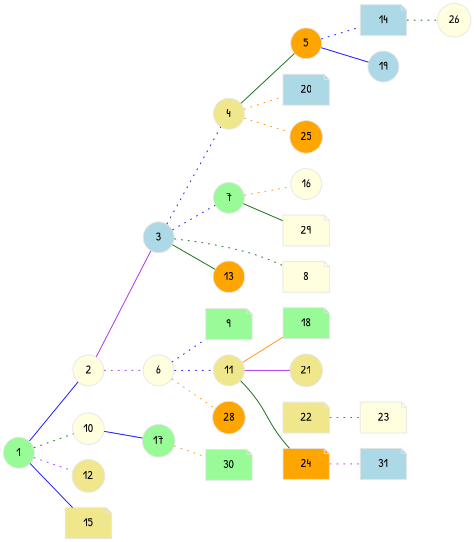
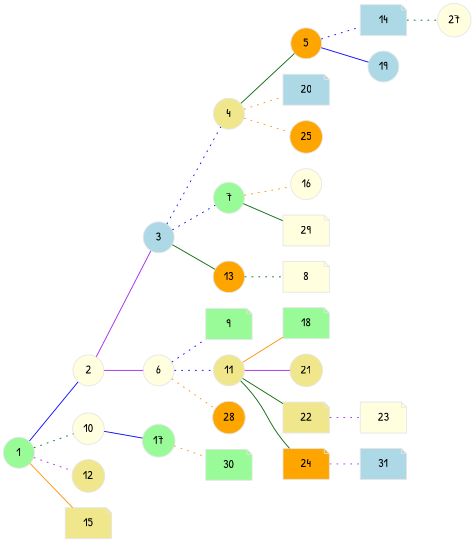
  graph {
    fontname="Patrick Hand"
    rankdir=LR
    node [color=gray90 fillcolor=lightyellow fontname="Patrick Hand" shape=circle style=filled]
    edge [color=blue fontname="Patrick Hand" style=dotted weight=1.0]
    1 [fillcolor=palegreen]
    2
    10
    12 [fillcolor=khaki]
    15 [fillcolor=khaki shape=note]
    3 [fillcolor=lightblue]
    6
    17 [fillcolor=palegreen]
    4 [fillcolor=khaki]
    7 [fillcolor=palegreen]
    8 [shape=note]
    13 [fillcolor=orange]
    9 [fillcolor=palegreen shape=note]
    11 [fillcolor=khaki]
    28 [fillcolor=orange]
    5 [fillcolor=orange]
    20 [fillcolor=lightblue shape=note]
    25 [fillcolor=orange]
    16
    29 [shape=note]
    14 [fillcolor=lightblue shape=note]
    19 [fillcolor=lightblue]
-   27 [label=26]
+   27
    18 [fillcolor=palegreen shape=note]
    21 [fillcolor=khaki]
    22 [fillcolor=khaki shape=note]
    24 [fillcolor=orange shape=note]
    30 [fillcolor=palegreen shape=note]
    23 [shape=note]
    31 [fillcolor=lightblue shape=note]
    1 -- 2 [style=solid]
    1 -- 10 [color=darkgreen]
    1 -- 12 [color=purple]
-   1 -- 15 [style=solid]
+   1 -- 15 [color=darkorange style=solid]
    2 -- 3 [color=purple style=solid]
-   2 -- 6 [color=purple weight=3.0]
+   2 -- 6 [color=purple style=solid weight=3.0]
    10 -- 17 [style=solid]
    3 -- 4
    3 -- 7
-   3 -- 8 [color=darkgreen]
+   13 -- 8 [color=darkgreen]
    3 -- 13 [color=darkgreen style=solid]
    6 -- 9
    6 -- 11
    6 -- 28 [color=darkorange]
    17 -- 30 [color=darkorange]
    4 -- 5 [color=darkgreen style=solid]
    4 -- 20 [color=darkorange]
    4 -- 25 [color=darkorange]
    7 -- 16 [color=darkorange]
    7 -- 29 [color=darkgreen style=solid]
    11 -- 18 [color=darkorange style=solid]
    11 -- 21 [color=purple style=solid]
+   11 -- 22 [color=darkgreen style=solid]
    11 -- 24 [color=darkgreen style=solid]
    5 -- 14
    5 -- 19 [style=solid]
    14 -- 27 [color=darkgreen]
    22 -- 23 [color=purple weight=4.0]
    24 -- 31 [color=purple]
  }
